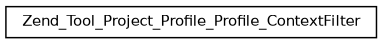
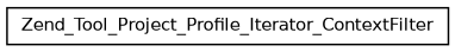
  digraph {
    rankdir=TB
-   n1 [color=black fillcolor=white fontname=Helvetica fontsize=10 height=0.2 label=Zend_Tool_Project_Profile_Profile_ContextFilter shape=record style=filled width=0.4]
+   n1 [color=black fillcolor=white fontname=Helvetica fontsize=10 height=0.2 label=Zend_Tool_Project_Profile_Iterator_ContextFilter shape=record style=filled width=0.4]
  }
